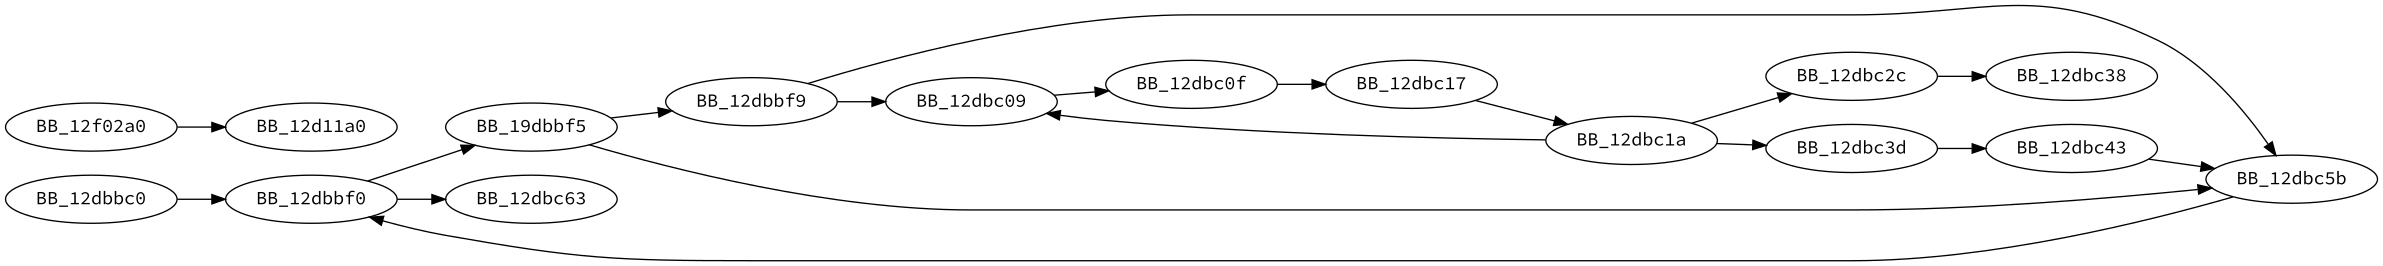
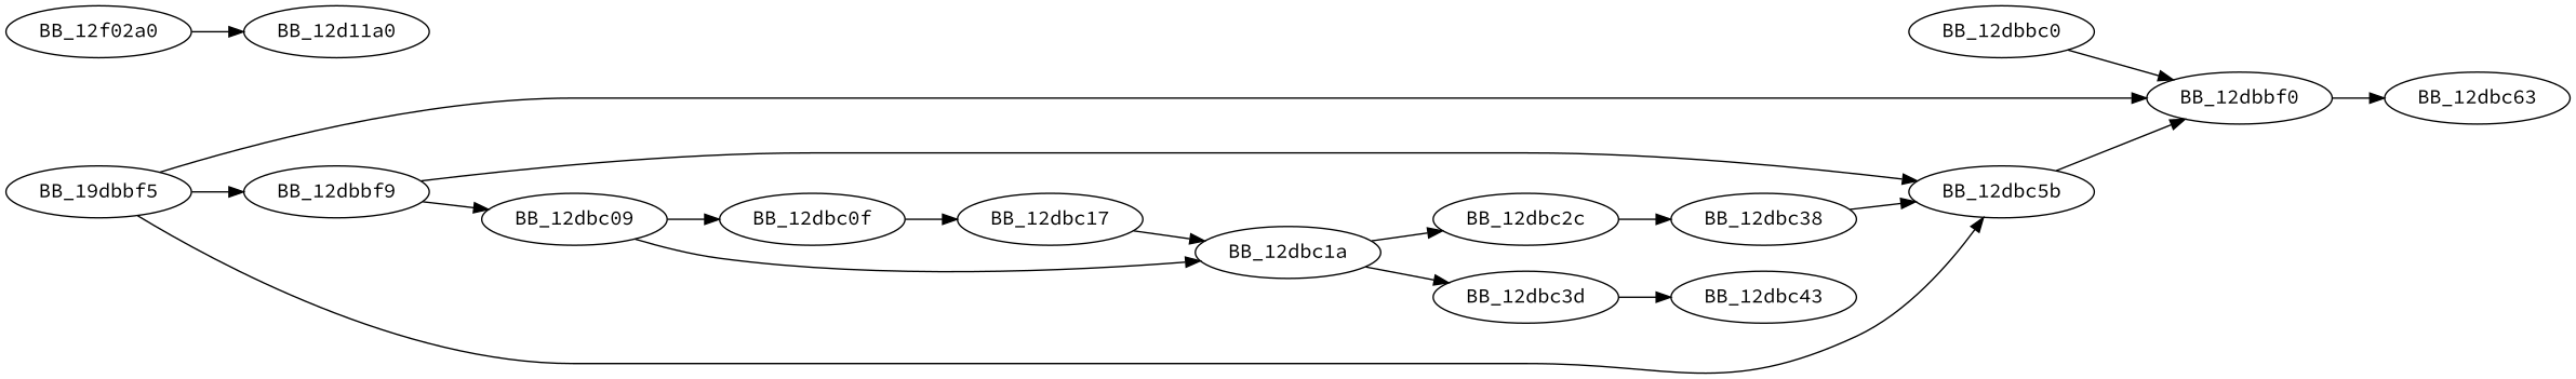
  digraph {
    fontname="Source Code Pro"
    rankdir=LR
    node [fontname="Source Code Pro"]
    edge [fontname="Source Code Pro"]
    BB_12dbbc0
    BB_12dbbf0
    n3 [label=BB_19dbbf5]
    BB_12dbc63
    BB_12dbbf9
    BB_12dbc5b
    BB_12dbc09
    BB_12dbc0f
    BB_12dbc1a
    BB_12dbc17
    BB_12dbc2c
    BB_12dbc3d
    BB_12dbc38
    BB_12dbc43
    BB_12f02a0
    BB_12d11a0
    BB_12dbbc0 -> BB_12dbbf0
-   BB_12dbbf0 -> n3
+   n3 -> BB_12dbbf0
    BB_12dbbf0 -> BB_12dbc63
    n3 -> BB_12dbbf9
    n3 -> BB_12dbc5b
    BB_12dbbf9 -> BB_12dbc5b
    BB_12dbbf9 -> BB_12dbc09
    BB_12dbc5b -> BB_12dbbf0
    BB_12dbc09 -> BB_12dbc0f
-   BB_12dbc1a -> BB_12dbc09
+   BB_12dbc09 -> BB_12dbc1a
    BB_12dbc0f -> BB_12dbc17
    BB_12dbc1a -> BB_12dbc2c
    BB_12dbc1a -> BB_12dbc3d
    BB_12dbc17 -> BB_12dbc1a
    BB_12dbc2c -> BB_12dbc38
    BB_12dbc3d -> BB_12dbc43
-   BB_12dbc43 -> BB_12dbc5b
+   BB_12dbc38 -> BB_12dbc5b
    BB_12f02a0 -> BB_12d11a0
  }
